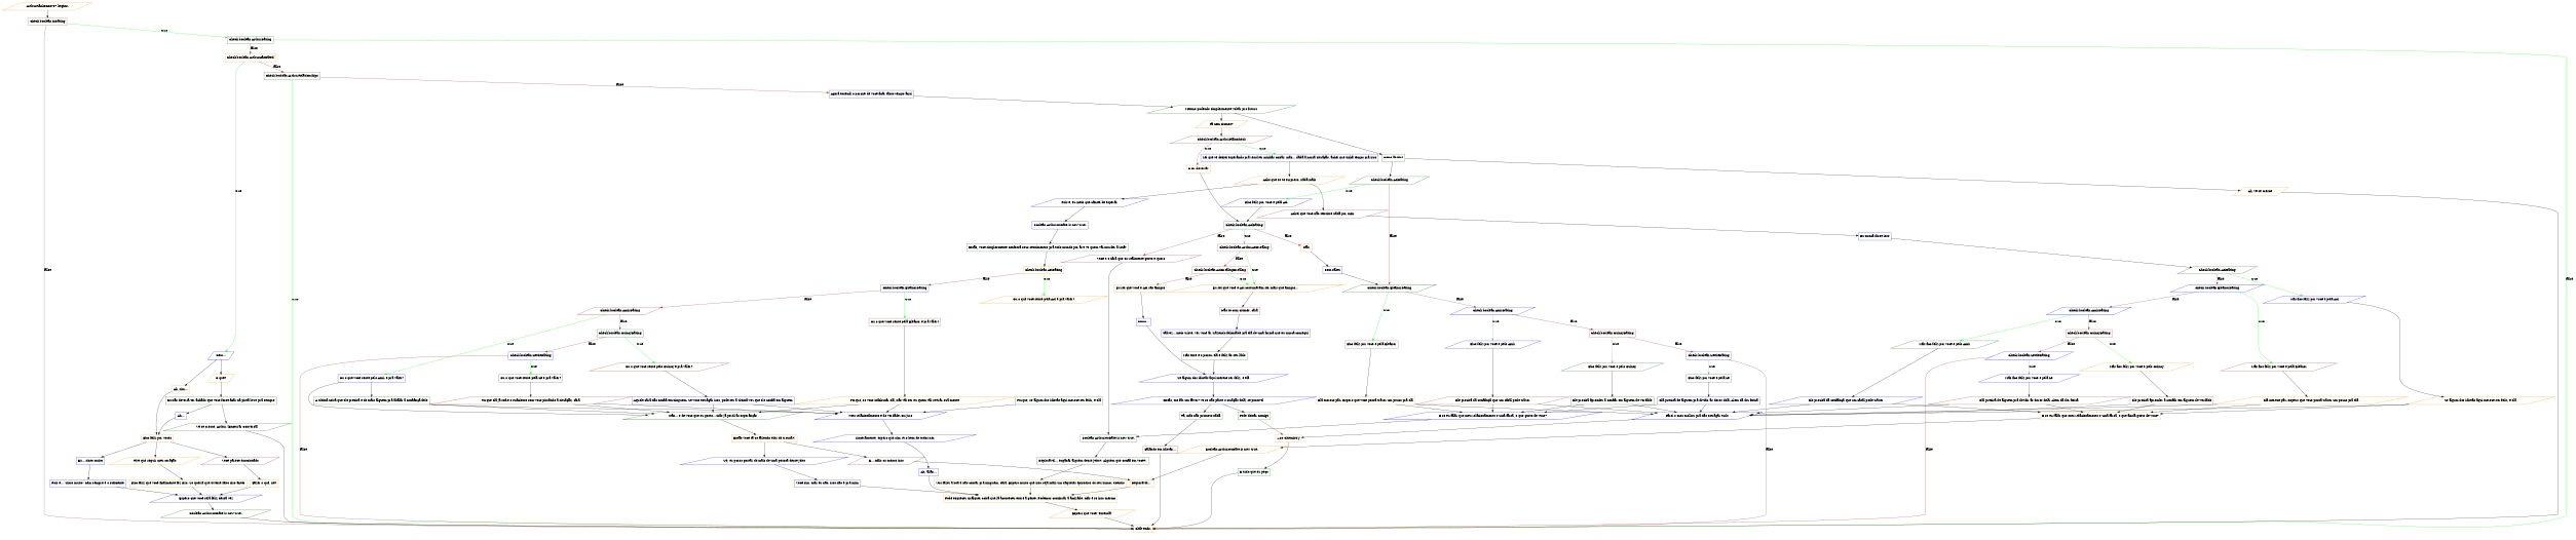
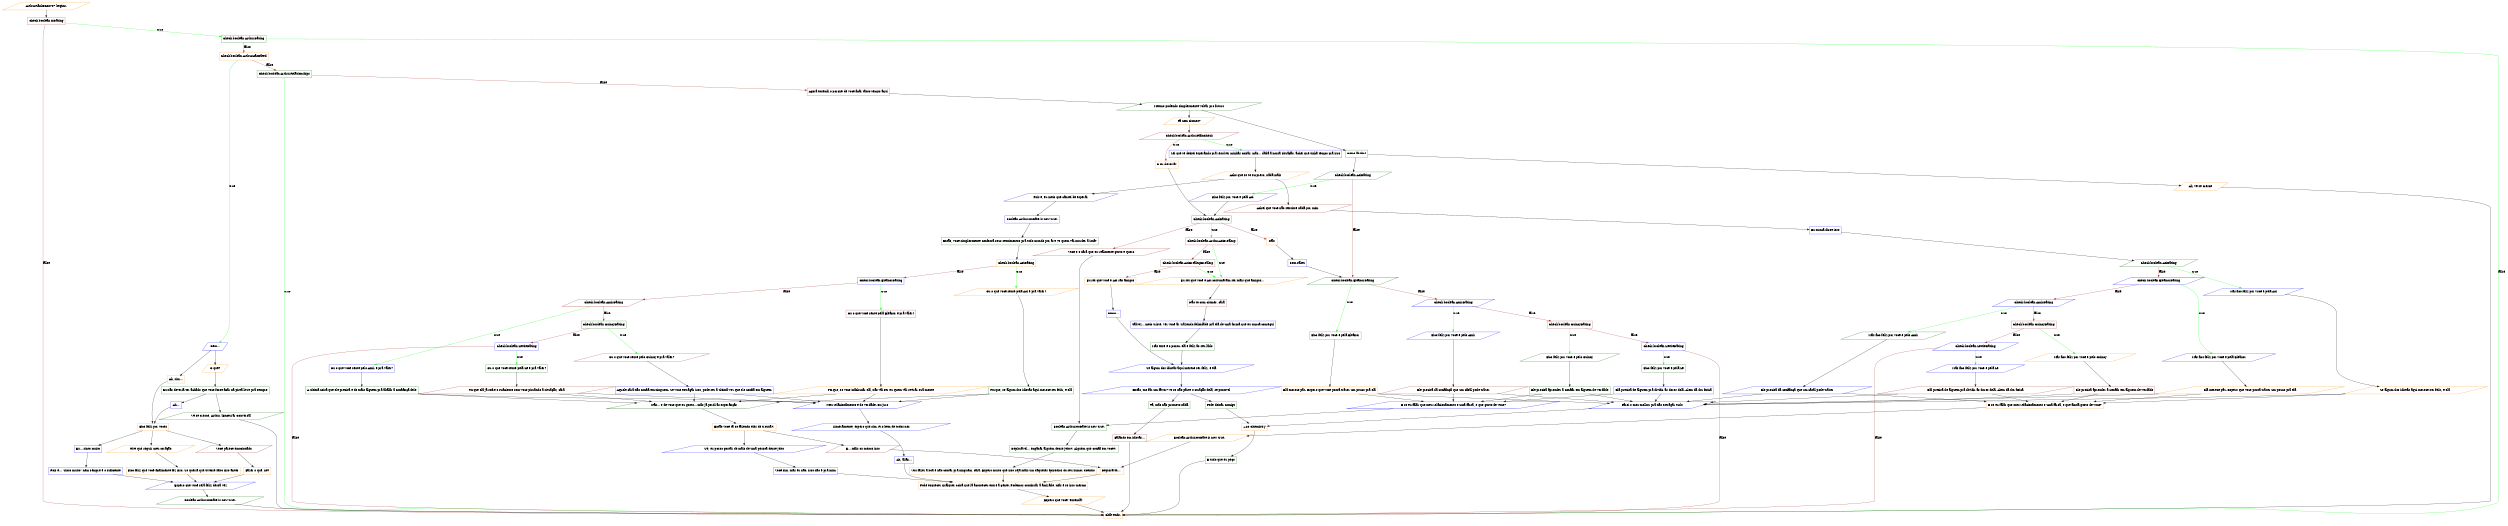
  digraph {
    node [color=blue shape=box]
    "ArthurRank5Convo7 begins." [color=darkorange shape=parallelogram]
    n2 [color=brown label="Check boolean IsDating"]
    n3 [color=darkgreen label="Check boolean ArthurDating"]
    "Chat ends." [color=darkorange]
    n5 [color=darkorange label="Check boolean ArthurHasDated"]
    n6 [label="Bem…" shape=parallelogram]
    n7 [color=darkgreen label="Check boolean ArthurRelationships"]
    n8 [color=darkorange label="O quê?" shape=parallelogram]
    n9 [color=darkorange label="Ah, sim…"]
-   n10 [label="Agora entendi o porquê de você ficar tanto tempo aqui"]
+   n10 [color=brown label="Agora entendi o porquê de você ficar tanto tempo aqui"]
    n11 [color=darkgreen label="Eu não deveria ter achado que você fosse ficar na pista livre pra sempre"]
    n12 [color=darkorange label="Fico feliz por vocês"]
    n13 [color=darkgreen label="Mesmo podendo simplesmente voltar pro futuro" shape=parallelogram]
    n14 [color=darkgreen label="Vê se cresce, Arthur [Encerrar Conversa]" shape=parallelogram]
    n15 [label="Ah…"]
    n16 [color=brown label="Você parece emocionado" shape=parallelogram]
    n17 [label="Eu… sinto muito"]
    n18 [color=darkorange label="Tive que seguir meu coração" shape=parallelogram]
    n19 [color=darkorange label="Tá com ciúmes?" shape=parallelogram]
    n20 [color=darkgreen label="Como assim?"]
    n21 [color=darkorange label="Fazer o quê, né?"]
    n22 [label="Pois é… \"sinto muito\" nem sempre é o suficiente"]
    n23 [color=darkorange label="Fico feliz que você finalmente fez isso. Só queria que tivesse feito isso antes"]
    n24 [color=darkorange label="Ah, vê se cresce " shape=parallelogram]
    n25 [color=brown label="Check boolean ArthurRainCheck" shape=parallelogram]
    n26 [color=darkgreen label="Check boolean AoiDating" shape=parallelogram]
    n27 [label="Espero que você seja feliz dessa vez" shape=parallelogram]
    n28 [label="Sei que te deixei esperando pra resolver minhas coisas, mas… dada a nossa situação, achei que tinha tempo pra isso"]
    n29 [color=darkorange label="E eu deveria?"]
    n30 [label="Fico feliz por você e pela Aoi" shape=parallelogram]
    n31 [color=darkgreen label="Check boolean EleanorDating" shape=parallelogram]
    n32 [color=darkgreen label="Boolean ArthurNoDate is now true." shape=parallelogram]
    n33 [color=darkorange label="Acho que só tô surpreso, nada mais" shape=parallelogram]
    n34 [color=darkgreen label="Check boolean AoiDating"]
    n35 [color=brown label="Fico feliz por você e pela Eleanor"]
    n36 [label="Check boolean AmirDating" shape=parallelogram]
    n37 [color=brown label="Achei que você não sentisse nada por mim" shape=parallelogram]
    n38 [label="Pois é, eu meio que cansei de esperar" shape=parallelogram]
    n39 [color=brown label="Check boolean ArthurAoiBreakup"]
    n40 [color=darkorange label="Não"]
    n41 [color=brown label="Você é o cara que eu realmente gosto e quero" shape=parallelogram]
    n42 [color=darkorange label="Ela merece paz. Espero que você possa trazer um pouco pra ela"]
    n43 [label="Fico feliz por você e pelo Amir" shape=parallelogram]
    n44 [color=brown label="Check boolean QuincyDating"]
    n45 [label="Eu nunca disse isso"]
    n46 [label="Boolean ArthurNoDate is now true."]
    n47 [color=darkorange label="Eu sei que você e Aoi costumavam ser mais que amigos…" shape=parallelogram]
    n48 [color=brown label="Check boolean AoiBreakupBreakup"]
    n49 [label="Bom saber"]
    n50 [color=darkgreen label="Boolean ArthurNoDate is now true."]
    n51 [label="Farei o meu melhor pra não estragar tudo" shape=parallelogram]
    n52 [label="E se eu falar que meu relacionamento é uma farsa, e que gosto de você?" shape=parallelogram]
    n53 [color=brown label="Ele precisa da confiança que um casal pode trazer" shape=parallelogram]
    n54 [color=darkgreen label="Fico feliz por você e pelo Quincy" shape=parallelogram]
    n55 [label="Check boolean LettieDating"]
    n56 [color=darkgreen label="Check boolean AoiDating" shape=parallelogram]
    n57 [color=darkgreen label="Então, você simplesmente confessa seus sentimentos pra todo mundo por aí e vê quem vai morder a isca?"]
    n58 [color=brown label="Não tô com ciúmes, cara"]
    n59 [color=darkorange label="Eu sei que você e Aoi são amigos"]
    n60 [color=darkgreen label="Deplorável… enganar alguém desse jeito?! Alguém que confia em você?!"]
    n61 [color=darkorange label="+20 Chemistry"]
    n62 [color=darkgreen label="Ele precisa aprender a confiar em alguém de verdade"]
    n63 [color=darkgreen label="Fico feliz por você e pela Lê"]
    n64 [label="Mas fico feliz por você e pela Aoi" shape=parallelogram]
    n65 [label="Check boolean EleanorDating" shape=parallelogram]
    n66 [color=darkorange label="Check boolean AoiDating"]
    n67 [label="Talvez… meio triste. Ver você aí, trazendo felicidade pra ela de uma forma que eu nunca consegui"]
    n68 [label="Hmm…"]
    n69 [color=darkorange label="Vou fazer a boa e não contar pra ninguém, cara. Espero muito que isso seja mais um daqueles episódios do seu humor doentio"]
    n70 [color=darkgreen label="É tudo que eu peço"]
    n71 [label="Ela precisa de alguém pra dividir as dores dela. Além da dor física"]
    n72 [color=darkorange label="Se algum dos idiotas aqui merece ser feliz, é ela" shape=parallelogram]
-   n73 [color=brown label="Mas fico feliz por você e pela Eleanor" shape=parallelogram]
+   n73 [label="Mas fico feliz por você e pela Eleanor" shape=parallelogram]
    n74 [label="Check boolean AmirDating" shape=parallelogram]
    n75 [color=darkorange label="Ou o que você sente pela Aoi é pra valer?" shape=parallelogram]
    n76 [label="Check boolean EleanorDating"]
    n77 [color=darkgreen label="Mas esse é o ponto: ela é feliz ao seu lado"]
    n78 [label="Se algum dos idiotas aqui merece ser feliz, é ela" shape=parallelogram]
    n79 [color=darkorange label="Pode esquecer qualquer coisa que já aconteceu entre a gente. Podemos continuar a amizade, mas é só isso mesmo"]
    n80 [color=darkorange label="E se eu falar que meu relacionamento é uma farsa, e que ainda gosto de você?"]
    n81 [color=darkorange label="Ela merece paz. Espero que você possa trazer um pouco pra ela" shape=parallelogram]
    n82 [color=darkgreen label="Mas fico feliz por você e pelo Amir" shape=parallelogram]
    n83 [color=brown label="Check boolean QuincyDating"]
    n84 [color=darkgreen label="Porque, se algum dos idiotas aqui merece ser feliz, é ela"]
    n85 [color=brown label="Ou o que você sente pela Eleanor é pra valer?"]
    n86 [color=brown label="Check boolean AmirDating" shape=parallelogram]
    n87 [label="Então, me faz um favor? Vê se não parte o coração dela, se possível" shape=parallelogram]
    n88 [color=darkorange label="Espero que você \"entenda\"" shape=parallelogram]
    n89 [color=darkorange label="Boolean ArthurNoDate is now true." shape=parallelogram]
    n90 [label="Ele precisa da confiança que um casal pode trazer" shape=parallelogram]
    n91 [color=darkorange label="Mas fico feliz por você e pelo Quincy" shape=parallelogram]
    n92 [label="Check boolean LettieDating" shape=parallelogram]
    n93 [color=darkgreen label="Não… é de você que eu gosto… mas já perdi as esperanças" shape=parallelogram]
    n94 [label="Meu relacionamento é de verdade. Eu juro" shape=parallelogram]
    n95 [color=darkorange label="Porque, se você machucar ela, não vai ser eu quem vai revirar sua mente" shape=parallelogram]
    n96 [label="Ou o que você sente pelo Amir é pra valer?"]
    n97 [color=darkgreen label="Check boolean QuincyDating"]
    n98 [color=darkgreen label="Pode deixar comigo"]
    n99 [color=darkgreen label="Tá, mas não prometo nada"]
    n100 [color=darkorange label="Deplorável…  "]
    n101 [color=brown label="Ele precisa aprender a confiar em alguém de verdade"]
    n102 [label="Mas fico feliz por você e pela Lê" shape=parallelogram]
    n103 [color=darkorange label="Então você tá só fazendo eles de trouxa?!"]
    n104 [label="Sinceramente, espero que sim. Pro bem de todos nós" shape=parallelogram]
    n105 [color=darkgreen label="A última coisa que ele precisa é de mais alguém pra abalar a confiança dele"]
    n106 [color=brown label="Ou o que você sente pelo Quincy é pra valer?" shape=parallelogram]
    n107 [label="Check boolean LettieDating"]
    n108 [color=brown label="Falando em idiotas…"]
    n109 [color=brown label="Ela precisa de alguém pra dividir as dores dela. Além da dor física" shape=parallelogram]
    n110 [color=brown label="É… mais ou menos isso" shape=parallelogram]
    n111 [label="Ué, eu posso gostar de mais de uma pessoa desse jeito" shape=parallelogram]
    n112 [label="Ah, aliás…"]
    n113 [label="Aquele cara não confia em ninguém. Se você estragar isso, pode ser a última vez que ele confia em alguém"]
    n114 [color=darkgreen label="Ou o que você sente pela Lê é pra valer?"]
    n115 [label="Você sim, mas eu não. Isso não é pra mim"]
    n116 [color=brown label="Porque ela já sofre o suficiente sem você piorando a situação, cara" shape=parallelogram]
    "ArthurRank5Convo7 begins." -> n2
    n2 -> n3 [color=green label=true]
    n2 -> "Chat ends." [color=brown label=false]
    n3 -> "Chat ends." [color=green label=false]
    n3 -> n5 [color=brown label=false]
    n5 -> n6 [color=green label=true]
    n5 -> n7 [color=brown label=false]
    n6 -> n8
    n6 -> n9
    n7 -> "Chat ends." [color=green label=true]
    n7 -> n10 [color=brown label=false]
    n8 -> n11
    n9 -> n12
    n10 -> n13
    n11 -> n14
    n11 -> n15
    n12 -> n16
    n12 -> n17
    n12 -> n18
    n13 -> n19
    n13 -> n20
    n14 -> "Chat ends."
    n15 -> n12
    n16 -> n21
    n17 -> n22
    n18 -> n23
    n19 -> n25
    n20 -> n24
    n20 -> n26
    n21 -> n27
    n22 -> n27
    n23 -> n27
    n24 -> "Chat ends."
    n25 -> n28 [color=green label=true]
    n25 -> n29 [color=brown label=true]
    n26 -> n30 [color=green label=true]
    n26 -> n31 [color=brown label=false]
    n27 -> n32
    n28 -> n33
    n29 -> n34
    n30 -> n34
    n31 -> n35 [color=green label=true]
    n31 -> n36 [color=brown label=false]
    n32 -> "Chat ends."
    n33 -> n37
    n33 -> n38
    n34 -> n39 [color=green label=true]
    n34 -> n40 [color=brown label=false]
    n34 -> n41 [color=brown label=false]
    n35 -> n42
    n36 -> n43 [color=green label=true]
    n36 -> n44 [color=brown label=false]
    n37 -> n45
    n38 -> n46
    n39 -> n47 [color=green label=true]
    n39 -> n48 [color=brown label=false]
    n40 -> n49
    n41 -> n50
    n42 -> n51
    n42 -> n52
    n43 -> n53
    n44 -> n54 [color=green label=true]
    n44 -> n55 [color=brown label=false]
    n45 -> n56
    n46 -> n57
    n47 -> n58
    n48 -> n47 [color=green label=true]
    n48 -> n59 [color=brown label=false]
    n49 -> n31
    n50 -> n60
    n51 -> n61
    n52 -> n50
    n53 -> n51
    n53 -> n52
    n54 -> n62
    n55 -> "Chat ends." [color=brown label=false]
    n55 -> n63 [color=green label=true]
    n56 -> n64 [color=green label=true]
    n56 -> n65 [color=brown label=false]
    n57 -> n66
    n58 -> n67
    n59 -> n68
    n60 -> n69
    n61 -> n70
    n62 -> n51
    n62 -> n52
    n63 -> n71
    n64 -> n72
    n65 -> n73 [color=green label=true]
    n65 -> n74 [color=brown label=false]
    n66 -> n75 [color=green label=true]
    n66 -> n76 [color=brown label=false]
    n67 -> n77
    n68 -> n78
    n69 -> n79
    n70 -> "Chat ends."
    n71 -> n51
    n71 -> n52
    n72 -> n51
    n72 -> n80
    n73 -> n81
    n74 -> n82 [color=green label=true]
    n74 -> n83 [color=brown label=false]
+   n75 -> n84
    n76 -> n85 [color=green label=true]
    n76 -> n86 [color=brown label=false]
    n77 -> n78
    n78 -> n87
    n79 -> n88
    n80 -> n89
    n81 -> n51
    n81 -> n80
    n82 -> n90
    n83 -> n91 [color=green label=true]
    n83 -> n92 [color=brown label=false]
-   n96 -> n93
+   n84 -> n93
    n84 -> n94
    n85 -> n95
    n86 -> n96 [color=green label=true]
    n86 -> n97 [color=brown label=false]
    n87 -> n98
    n87 -> n99
    n88 -> "Chat ends."
    n89 -> n100
    n90 -> n51
    n90 -> n80
    n91 -> n101
    n92 -> "Chat ends." [color=brown label=false]
    n92 -> n102 [color=green label=true]
    n93 -> n103
    n94 -> n104
    n95 -> n93
    n95 -> n94
    n96 -> n105
    n97 -> n106 [color=green label=true]
    n97 -> n107 [color=brown label=false]
-   n98 -> n61 [color=brown]
+   n98 -> n61
    n99 -> n108
    n100 -> n79
    n101 -> n51
    n101 -> n80
    n102 -> n109
    n103 -> n110
    n103 -> n111
    n104 -> n112
    n105 -> n93
    n105 -> n94
    n106 -> n113
    n107 -> "Chat ends." [color=brown label=false]
    n107 -> n114 [color=green label=true]
    n108 -> "Chat ends."
    n109 -> n51
    n109 -> n80
    n110 -> n100
    n111 -> n115
    n112 -> n79
    n113 -> n93
    n113 -> n94
    n114 -> n116
    n115 -> n79
    n116 -> n93
    n116 -> n94
  }
